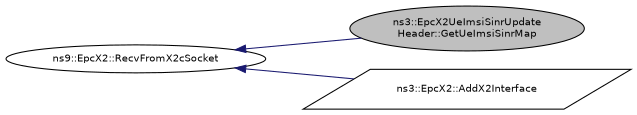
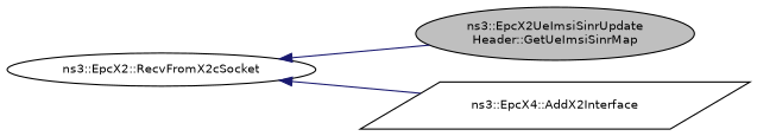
  digraph {
    rankdir=LR
    node [color=black fillcolor=white fontname=Helvetica fontsize=10 shape=ellipse style=filled]
    edge [color=midnightblue dir=back fontname=Helvetica fontsize=10 labelfontname=Helvetica labelfontsize=10 style=solid]
    n1 [fillcolor=grey75 fontcolor=black height=0.2 label="ns3::EpcX2UeImsiSinrUpdate\lHeader::GetUeImsiSinrMap" width=0.4]
-   n2 [height=0.2 label="ns9::EpcX2::RecvFromX2cSocket" width=0.4]
-   n3 [height=0.2 label="ns3::EpcX2::AddX2Interface" shape=parallelogram width=0.4]
+   n2 [height=0.2 label="ns3::EpcX2::RecvFromX2cSocket" width=0.4]
+   n3 [height=0.2 label="ns3::EpcX4::AddX2Interface" shape=parallelogram width=0.4]
    n2 -> n1
    n2 -> n3
  }
